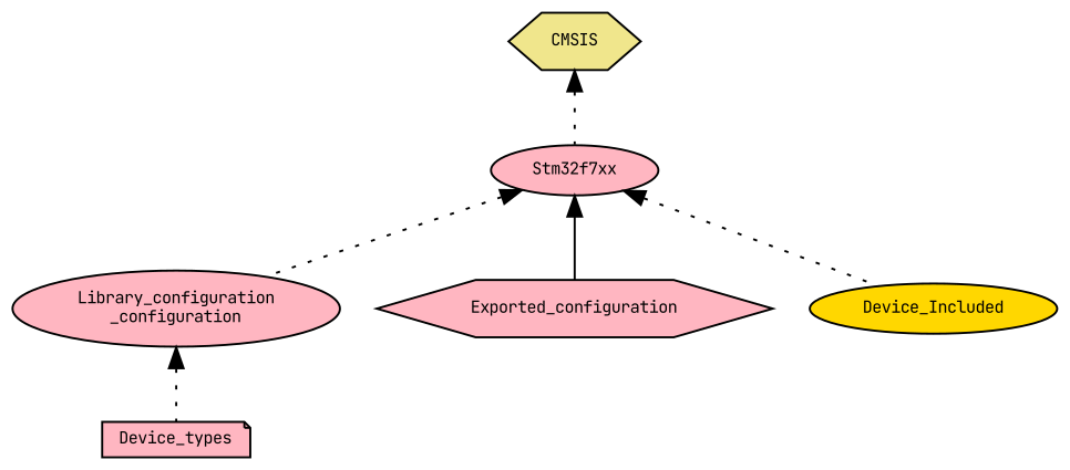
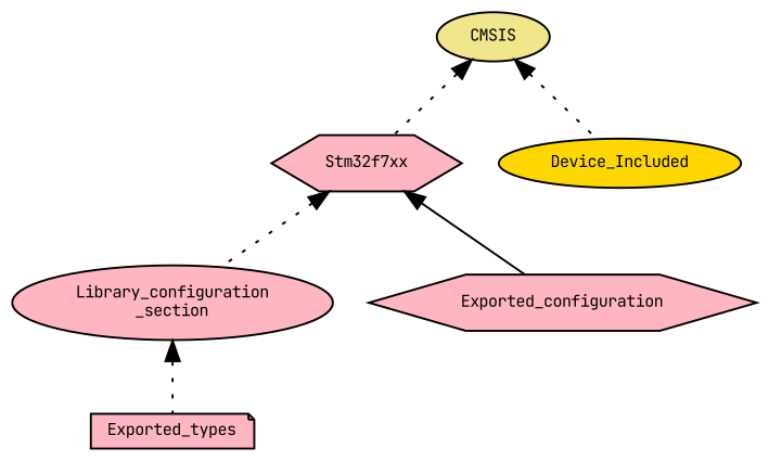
  digraph {
    fontname="JetBrains Mono"
    rankdir=TB
    node [color=black fillcolor=lightpink fontname="JetBrains Mono" fontsize=8 shape=ellipse style=filled]
    edge [dir=back fontname="JetBrains Mono" fontsize=8 labelfontname=Sans labelfontsize=8 shape=plaintext style=dotted]
-   n1 [height=0.2 label="Library_configuration\l_configuration" width=0.4]
-   n2 [height=0.2 label=Device_types shape=note width=0.4]
+   n1 [height=0.2 label="Library_configuration\l_section" width=0.4]
+   n2 [height=0.2 label=Exported_types shape=note width=0.4]
    n3 [height=0.2 label=Exported_configuration shape=hexagon width=0.4]
-   n4 [fillcolor=khaki height=0.2 label=CMSIS shape=hexagon width=0.4]
-   n5 [fontcolor=black height=0.2 label=Stm32f7xx width=0.4]
+   n4 [fillcolor=khaki height=0.2 label=CMSIS width=0.4]
+   n5 [fontcolor=black height=0.2 label=Stm32f7xx shape=hexagon width=0.4]
    n6 [fillcolor=gold height=0.2 label=Device_Included width=0.4]
    n1 -> n2
    n4 -> n5
    n5 -> n1
    n5 -> n3 [style=solid]
-   n5 -> n6
+   n4 -> n6
  }
